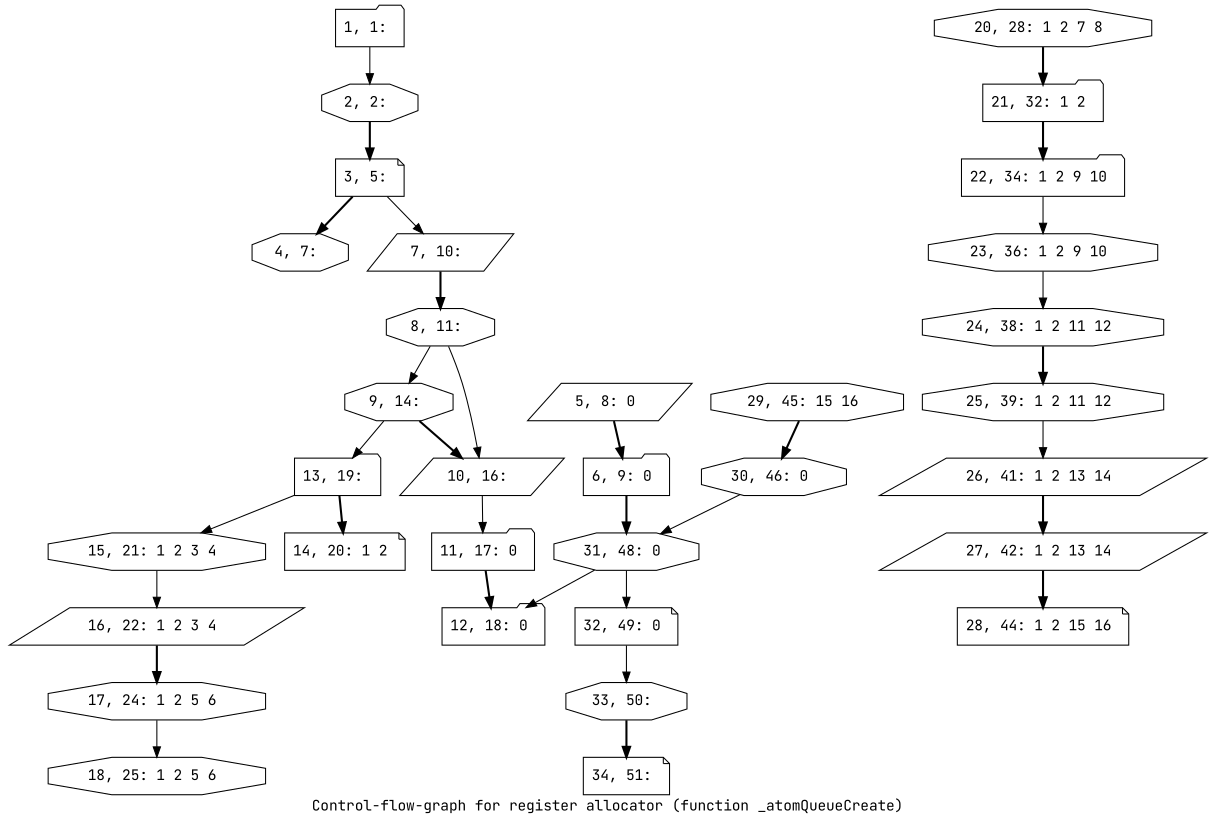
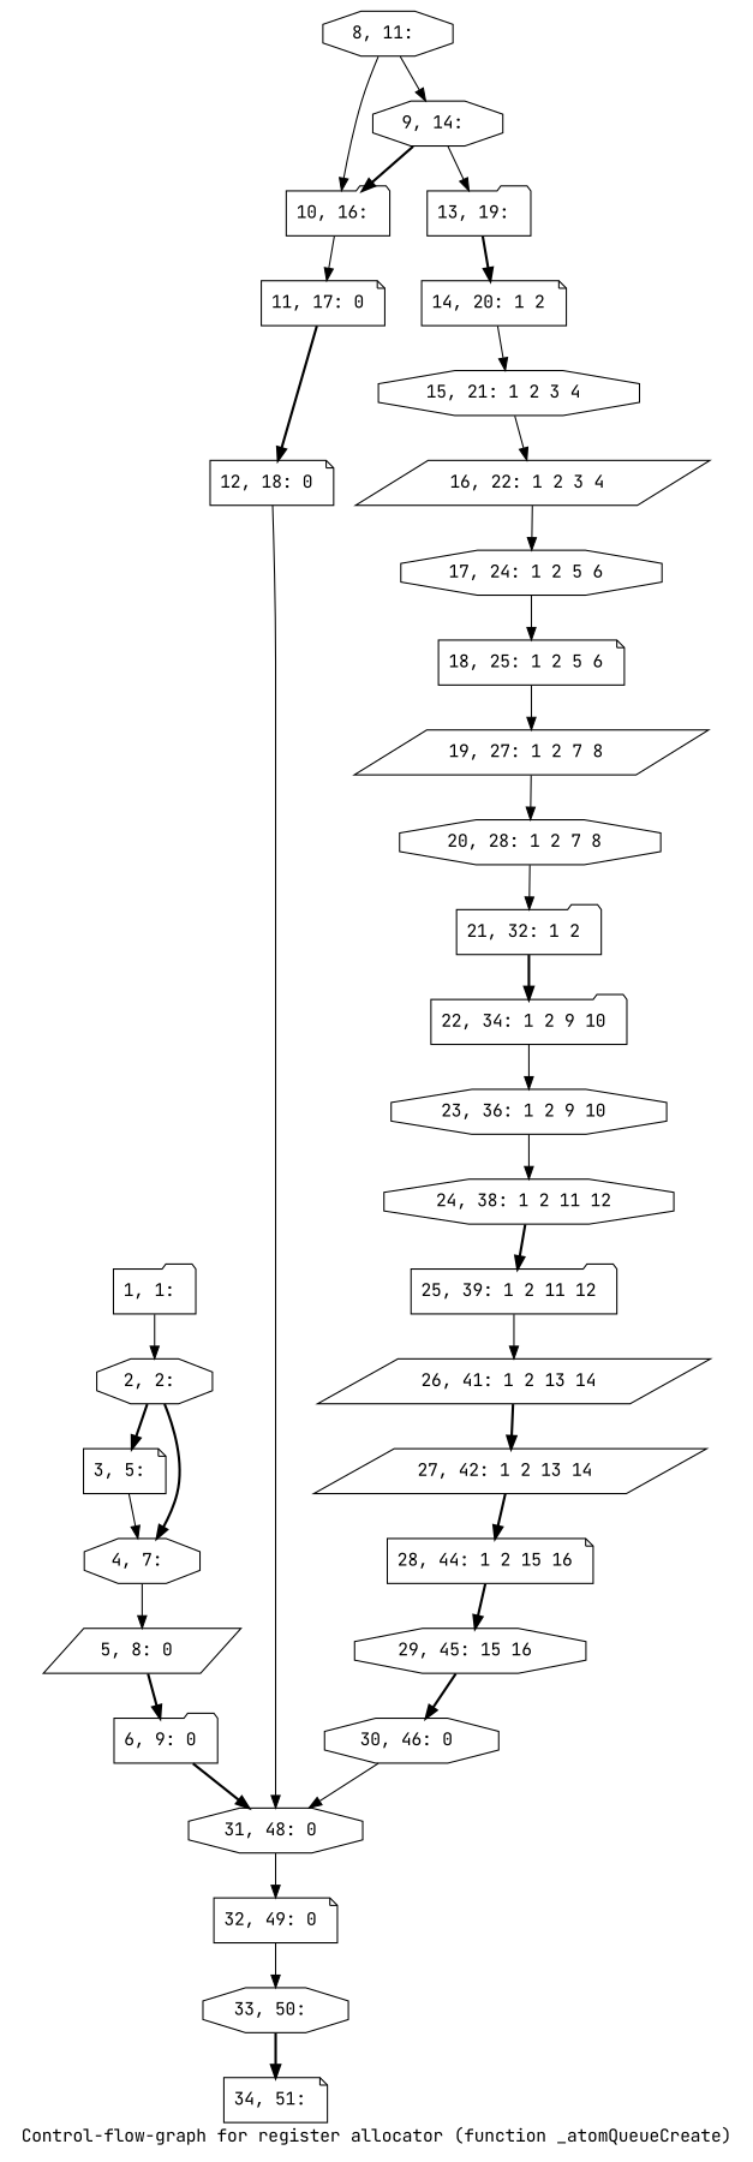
  digraph {
    fontname="JetBrains Mono"
    label="Control-flow-graph for register allocator (function _atomQueueCreate)"
    node [fontname="JetBrains Mono" shape=octagon]
    edge [fontname="JetBrains Mono" style=solid]
    n1 [label="1, 1: " shape=folder]
    n2 [label="2, 2: "]
    n3 [label="3, 5: " shape=note]
    n4 [label="4, 7: "]
-   n5 [label="7, 10: " shape=parallelogram]
    n6 [label="5, 8: 0 " shape=parallelogram]
    n7 [label="8, 11: "]
    n8 [label="6, 9: 0 " shape=folder]
    n9 [label="31, 48: 0 "]
    n10 [label="32, 49: 0 " shape=note]
    n11 [label="9, 14: "]
-   n12 [label="10, 16: " shape=parallelogram]
+   n12 [label="10, 16: " shape=folder]
    n13 [label="13, 19: " shape=folder]
-   n14 [label="11, 17: 0 " shape=folder]
+   n14 [label="11, 17: 0 " shape=note]
    n15 [label="14, 20: 1 2 " shape=note]
-   n16 [label="12, 18: 0 " shape=folder]
+   n16 [label="12, 18: 0 " shape=note]
    n17 [label="15, 21: 1 2 3 4 "]
    n18 [label="16, 22: 1 2 3 4 " shape=parallelogram]
    n19 [label="17, 24: 1 2 5 6 "]
-   n20 [label="18, 25: 1 2 5 6 "]
+   n20 [label="18, 25: 1 2 5 6 " shape=note]
+   n21 [label="19, 27: 1 2 7 8 " shape=parallelogram]
    n22 [label="20, 28: 1 2 7 8 "]
    n23 [label="21, 32: 1 2 " shape=folder]
    n24 [label="22, 34: 1 2 9 10 " shape=folder]
    n25 [label="23, 36: 1 2 9 10 "]
    n26 [label="24, 38: 1 2 11 12 "]
-   n27 [label="25, 39: 1 2 11 12 "]
+   n27 [label="25, 39: 1 2 11 12 " shape=folder]
    n28 [label="26, 41: 1 2 13 14 " shape=parallelogram]
    n29 [label="27, 42: 1 2 13 14 " shape=parallelogram]
    n30 [label="28, 44: 1 2 15 16 " shape=note]
    n31 [label="29, 45: 15 16 "]
    n32 [label="30, 46: 0 "]
    n33 [label="33, 50: "]
    n34 [label="34, 51: " shape=note]
    n1 -> n2
    n2 -> n3 [style=bold]
-   n3 -> n4 [style=bold]
-   n3 -> n5
-   n5 -> n7 [style=bold]
+   n2 -> n4 [style=bold]
+   n3 -> n4
+   n4 -> n6
    n6 -> n8 [style=bold]
    n7 -> n11
    n7 -> n12
    n8 -> n9 [style=bold]
    n9 -> n10
    n10 -> n33
    n11 -> n12 [style=bold]
    n11 -> n13
    n12 -> n14
    n13 -> n15 [style=bold]
    n14 -> n16 [style=bold]
-   n13 -> n17
-   n9 -> n16
+   n15 -> n17
+   n16 -> n9
    n17 -> n18
-   n18 -> n19 [style=bold]
+   n18 -> n19
    n19 -> n20
-   n22 -> n23 [style=bold]
+   n20 -> n21
+   n21 -> n22
+   n22 -> n23
    n23 -> n24 [style=bold]
    n24 -> n25
    n25 -> n26
    n26 -> n27 [style=bold]
    n27 -> n28
    n28 -> n29 [style=bold]
    n29 -> n30 [style=bold]
+   n30 -> n31 [style=bold]
    n31 -> n32 [style=bold]
    n32 -> n9
    n33 -> n34 [style=bold]
  }
